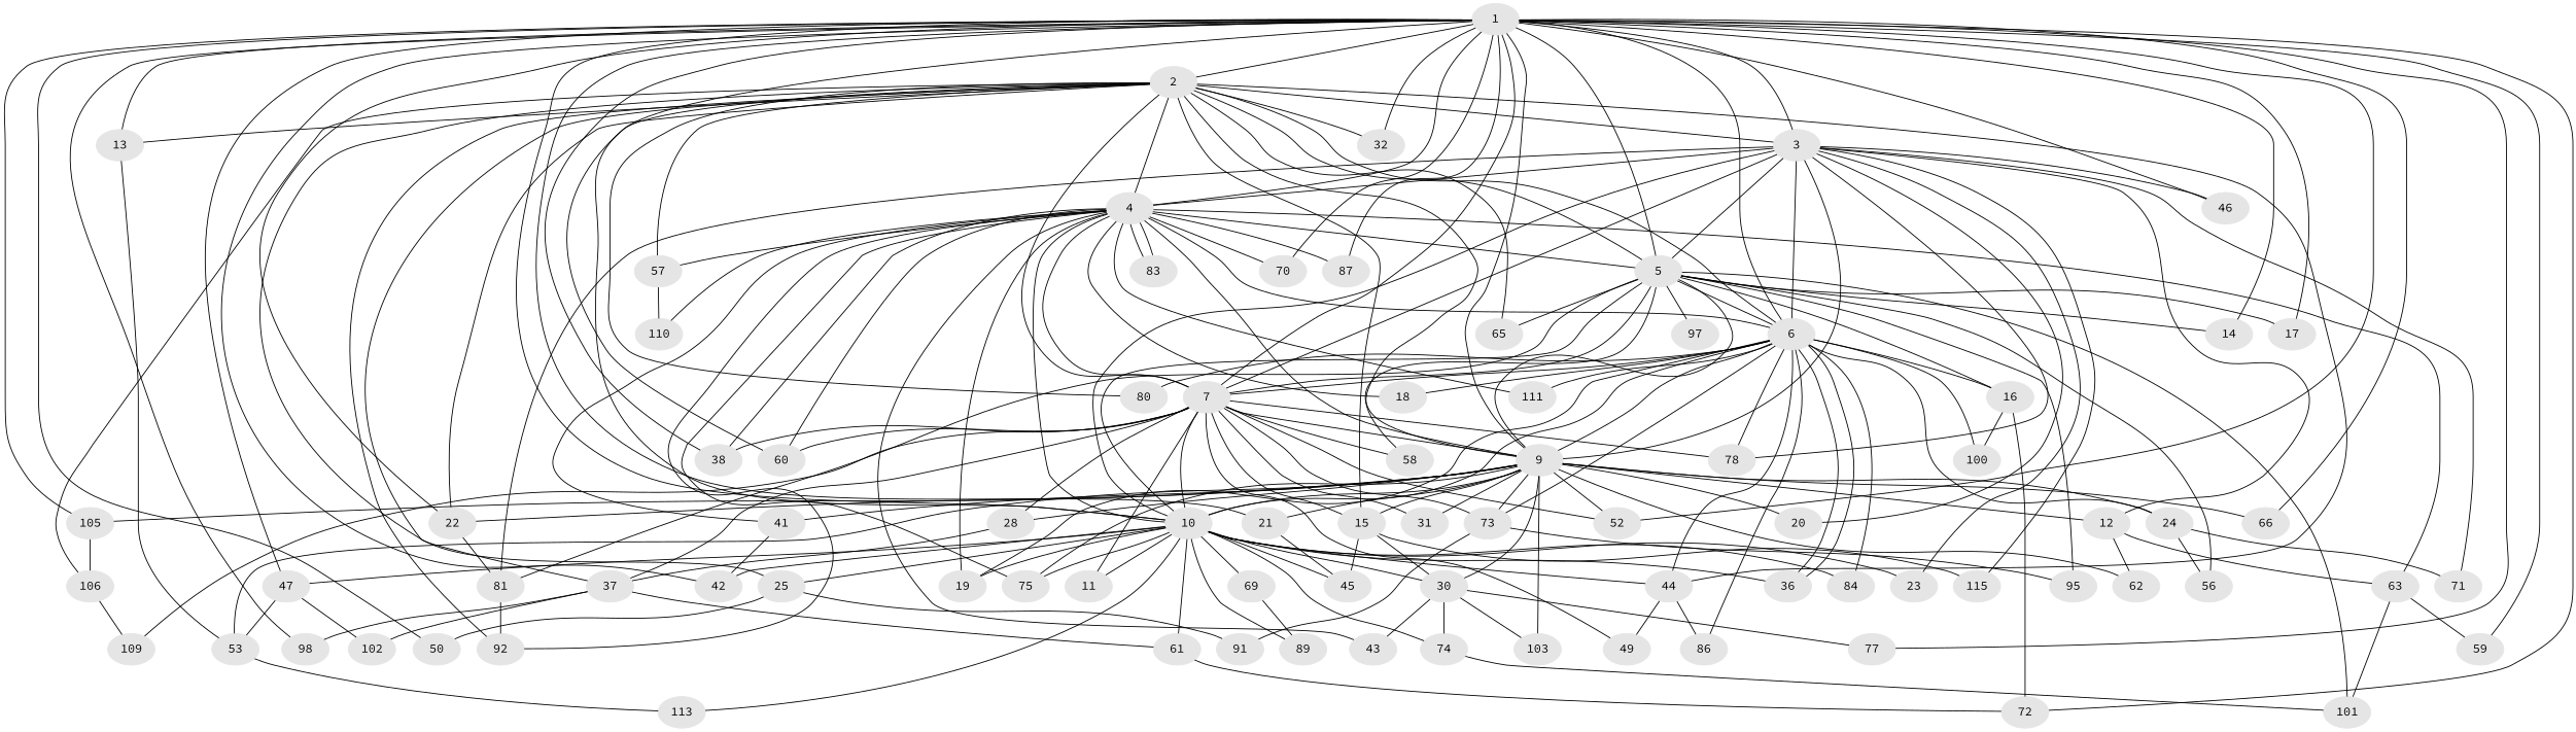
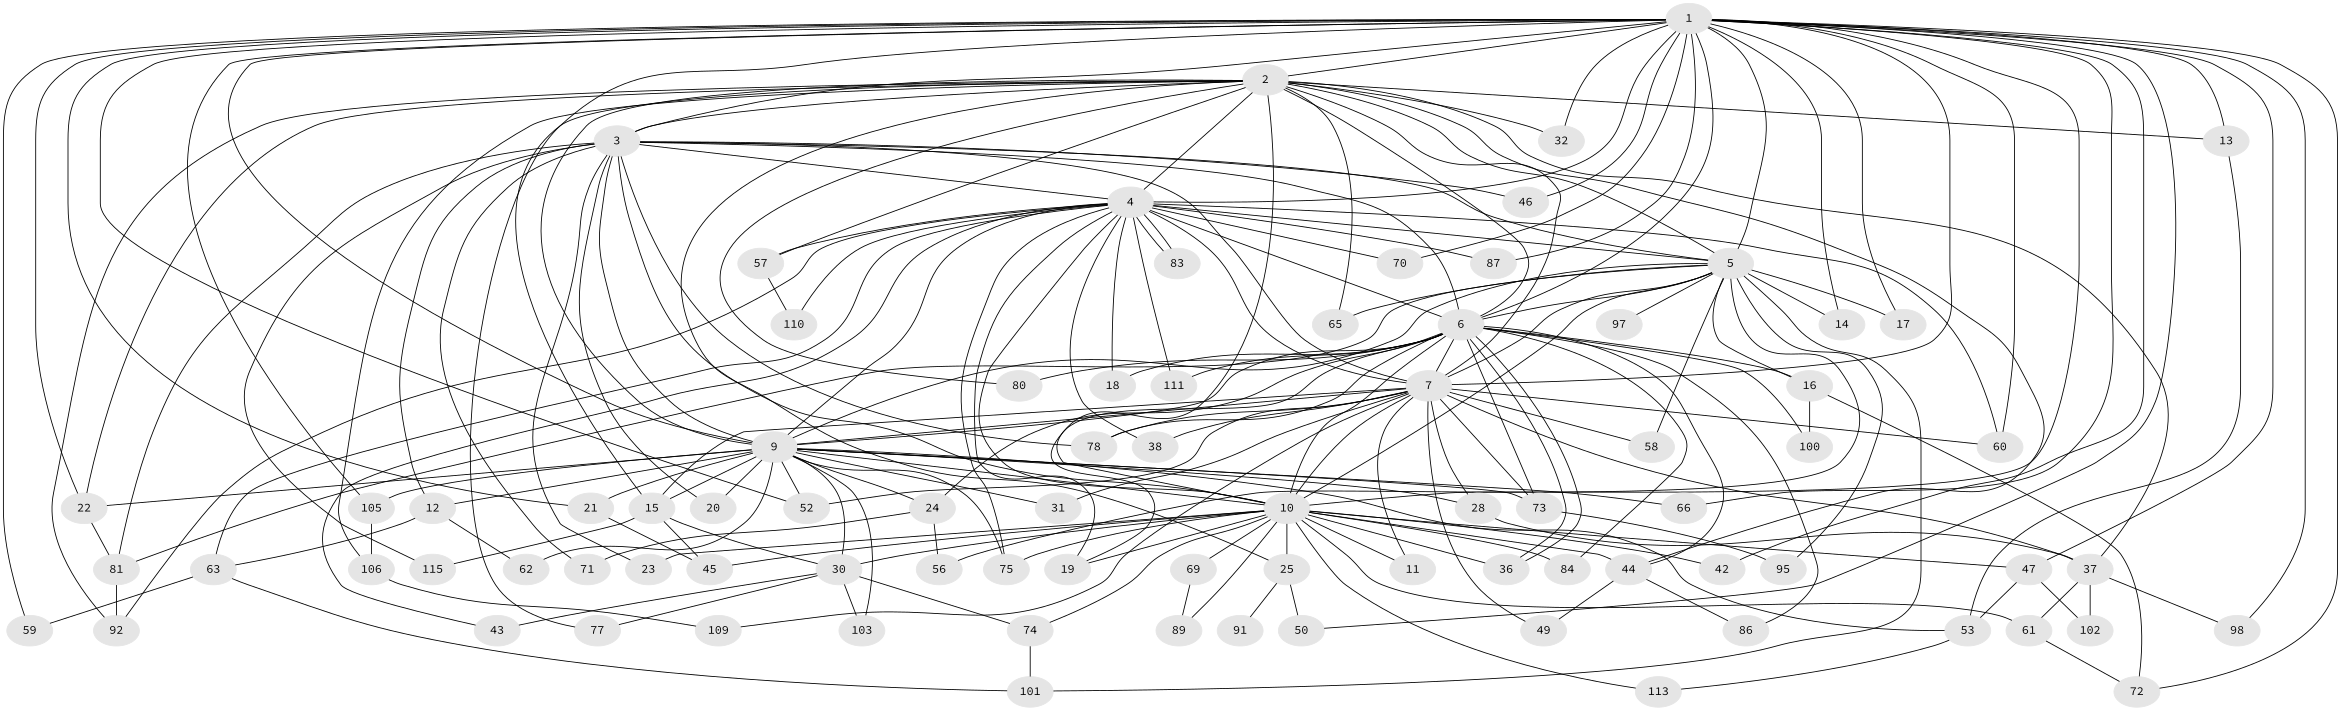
  graph {
    fontname="Source Code Pro"
    node [color=gray90 fontname="Source Code Pro" style=filled]
    edge [fontname="Source Code Pro"]
    1 [super="+8"]
    2 [super="+27"]
    3 [super="+59"]
    4 [super="+54"]
    5 [super="+35"]
    6 [super="+107"]
    7 [super="+116"]
    9 [super="+34"]
    10 [super="+90"]
    13 [super="+29"]
    14
    17
    21 [super="+55"]
    22 [super="+40"]
    32
    38 [super="+68"]
    42
    46
    47
    50
    52 [super="+112"]
    60 [super="+82"]
    66
    70
    72 [super="+99"]
    77
    n27 [label=59]
    87
    98
    105
    15 [super="+33"]
    25 [super="+26"]
    37 [super="+39"]
    44 [super="+51"]
    57
    65
    80
    92 [super="+93"]
    106
    12 [super="+104"]
    20
    23
    71
    78 [super="+108"]
    81 [super="+94"]
    115
    18
    19 [super="+85"]
-   41 [super="+96"]
    43
    63 [super="+114"]
    75 [super="+76"]
    83
    110
    111
    16
    56
    58
    95
    97
    101
    24
    36 [super="+48"]
    73 [super="+88"]
    84
    86
    100
    11
    28
    31
    49
    109
    30 [super="+64"]
    53 [super="+67"]
    62
    103
    45
    61
    69
    74
    89
    113
    102
    91
    1 -- 2 [weight=2]
    1 -- 3 [weight=3]
    1 -- 4 [weight=3]
    1 -- 5 [weight=2]
    1 -- 6 [weight=2]
    1 -- 7 [weight=2]
    1 -- 9 [weight=2]
    1 -- 10 [weight=2]
    1 -- 13
    1 -- 14
    1 -- 17
    1 -- 21
    1 -- 22
    1 -- 32
-   1 -- 38
    1 -- 42
    1 -- 46
    1 -- 47
    1 -- 50
    1 -- 52
    1 -- 60
    1 -- 66
    1 -- 70
    1 -- 72
    1 -- 77
    1 -- n27
    1 -- 87
    1 -- 98
    1 -- 105
    2 -- 3
    2 -- 4
    2 -- 5
    2 -- 6
    2 -- 7
    2 -- 9 [weight=2]
    2 -- 10
    2 -- 13
    2 -- 22
    2 -- 32
    2 -- 15
    2 -- 25
    2 -- 37
    2 -- 44
    2 -- 57
    2 -- 65
    2 -- 80
    2 -- 92
    2 -- 106
    3 -- 4
    3 -- 5
    3 -- 6
    3 -- 7
    3 -- 9
    3 -- 10
    3 -- 46
    3 -- 12
    3 -- 20
    3 -- 23
    3 -- 71
    3 -- 78
    3 -- 81
    3 -- 115
    4 -- 5
    4 -- 6
    4 -- 7
    4 -- 9
    4 -- 10
    4 -- 38
    4 -- 60
    4 -- 70
    4 -- 87
    4 -- 57
    4 -- 92
    4 -- 18
    4 -- 19
-   4 -- 41
    4 -- 43
    4 -- 63
    4 -- 75
    4 -- 83
    4 -- 83
    4 -- 110
    4 -- 111
    5 -- 6
    5 -- 7
    5 -- 9
    5 -- 10
    5 -- 14
    5 -- 17
    5 -- 65
    5 -- 81
    5 -- 16
    5 -- 56
    5 -- 58
    5 -- 95
    5 -- 97
    5 -- 101
    6 -- 7
    6 -- 9
    6 -- 10
    6 -- 44
    6 -- 80
    6 -- 78
    6 -- 18
    6 -- 19
    6 -- 111
    6 -- 16
    6 -- 24 [weight=2]
    6 -- 36
    6 -- 36
    6 -- 73
    6 -- 84
    6 -- 86
    6 -- 100
    7 -- 9 [weight=2]
    7 -- 10
    7 -- 38
    7 -- 52
    7 -- 60
    7 -- 15
    7 -- 37
    7 -- 78
    7 -- 58
    7 -- 73
    7 -- 11
    7 -- 28
    7 -- 31
    7 -- 49
    7 -- 109
    9 -- 10
    9 -- 21
    9 -- 22
    9 -- 52
    9 -- 66
    9 -- 105
    9 -- 15
    9 -- 12 [weight=2]
    9 -- 20
-   9 -- 41
    9 -- 75
    9 -- 24
    9 -- 73
    9 -- 28
    9 -- 31
    9 -- 30
    9 -- 53
    9 -- 62
    9 -- 103
    10 -- 42
    10 -- 47
    10 -- 25 [weight=3]
    10 -- 44
    10 -- 23
    10 -- 19
    10 -- 75
    10 -- 36
    10 -- 84
    10 -- 11
    10 -- 30
    10 -- 45
    10 -- 61
    10 -- 69
    10 -- 74
    10 -- 89
    10 -- 113
    13 -- 53
    21 -- 45
    22 -- 81
    47 -- 53
    47 -- 102
    105 -- 106
    15 -- 115
    15 -- 30
    15 -- 45
    25 -- 50
    25 -- 91
    37 -- 98
    37 -- 61
    37 -- 102
    44 -- 86
    44 -- 49
    57 -- 110
    106 -- 109
    12 -- 63
    12 -- 62
    81 -- 92
-   41 -- 42
    63 -- n27
    63 -- 101
    16 -- 72
    16 -- 100
    24 -- 71
    24 -- 56
    73 -- 95
-   73 -- 91
    28 -- 37
    30 -- 77
    30 -- 43
    30 -- 103
    30 -- 74
    53 -- 113
    61 -- 72
    69 -- 89
    74 -- 101
  }
